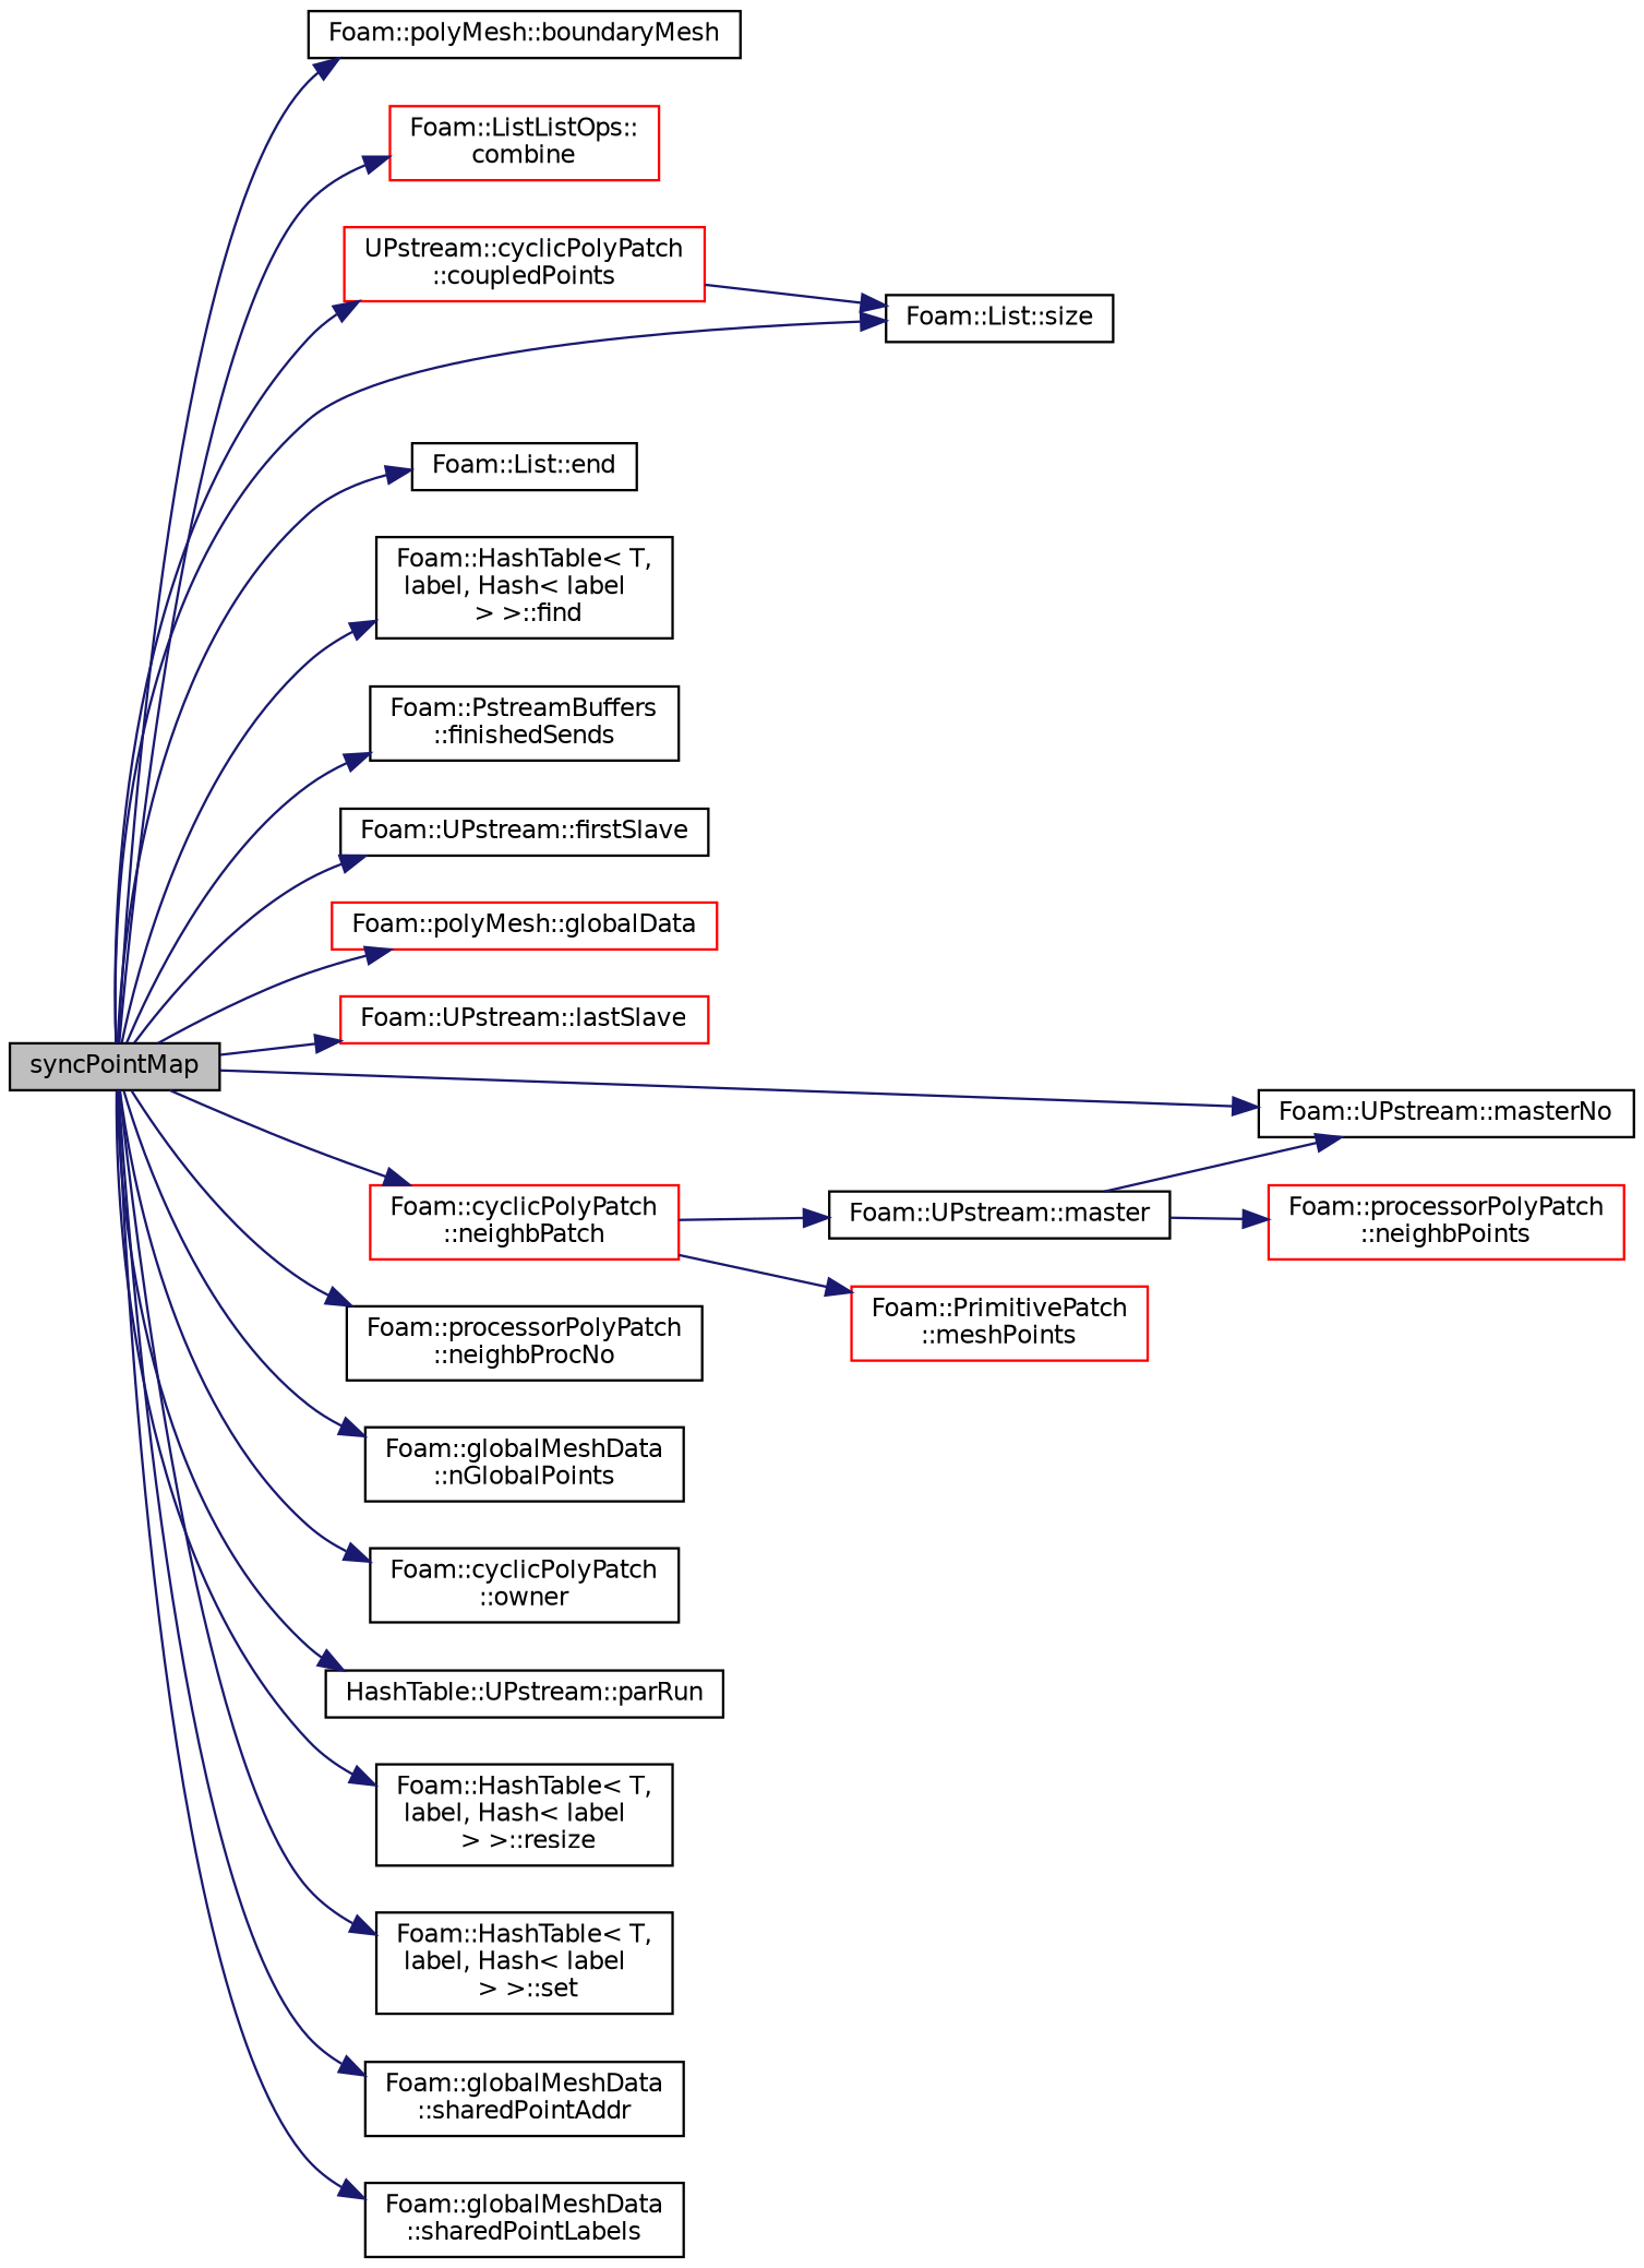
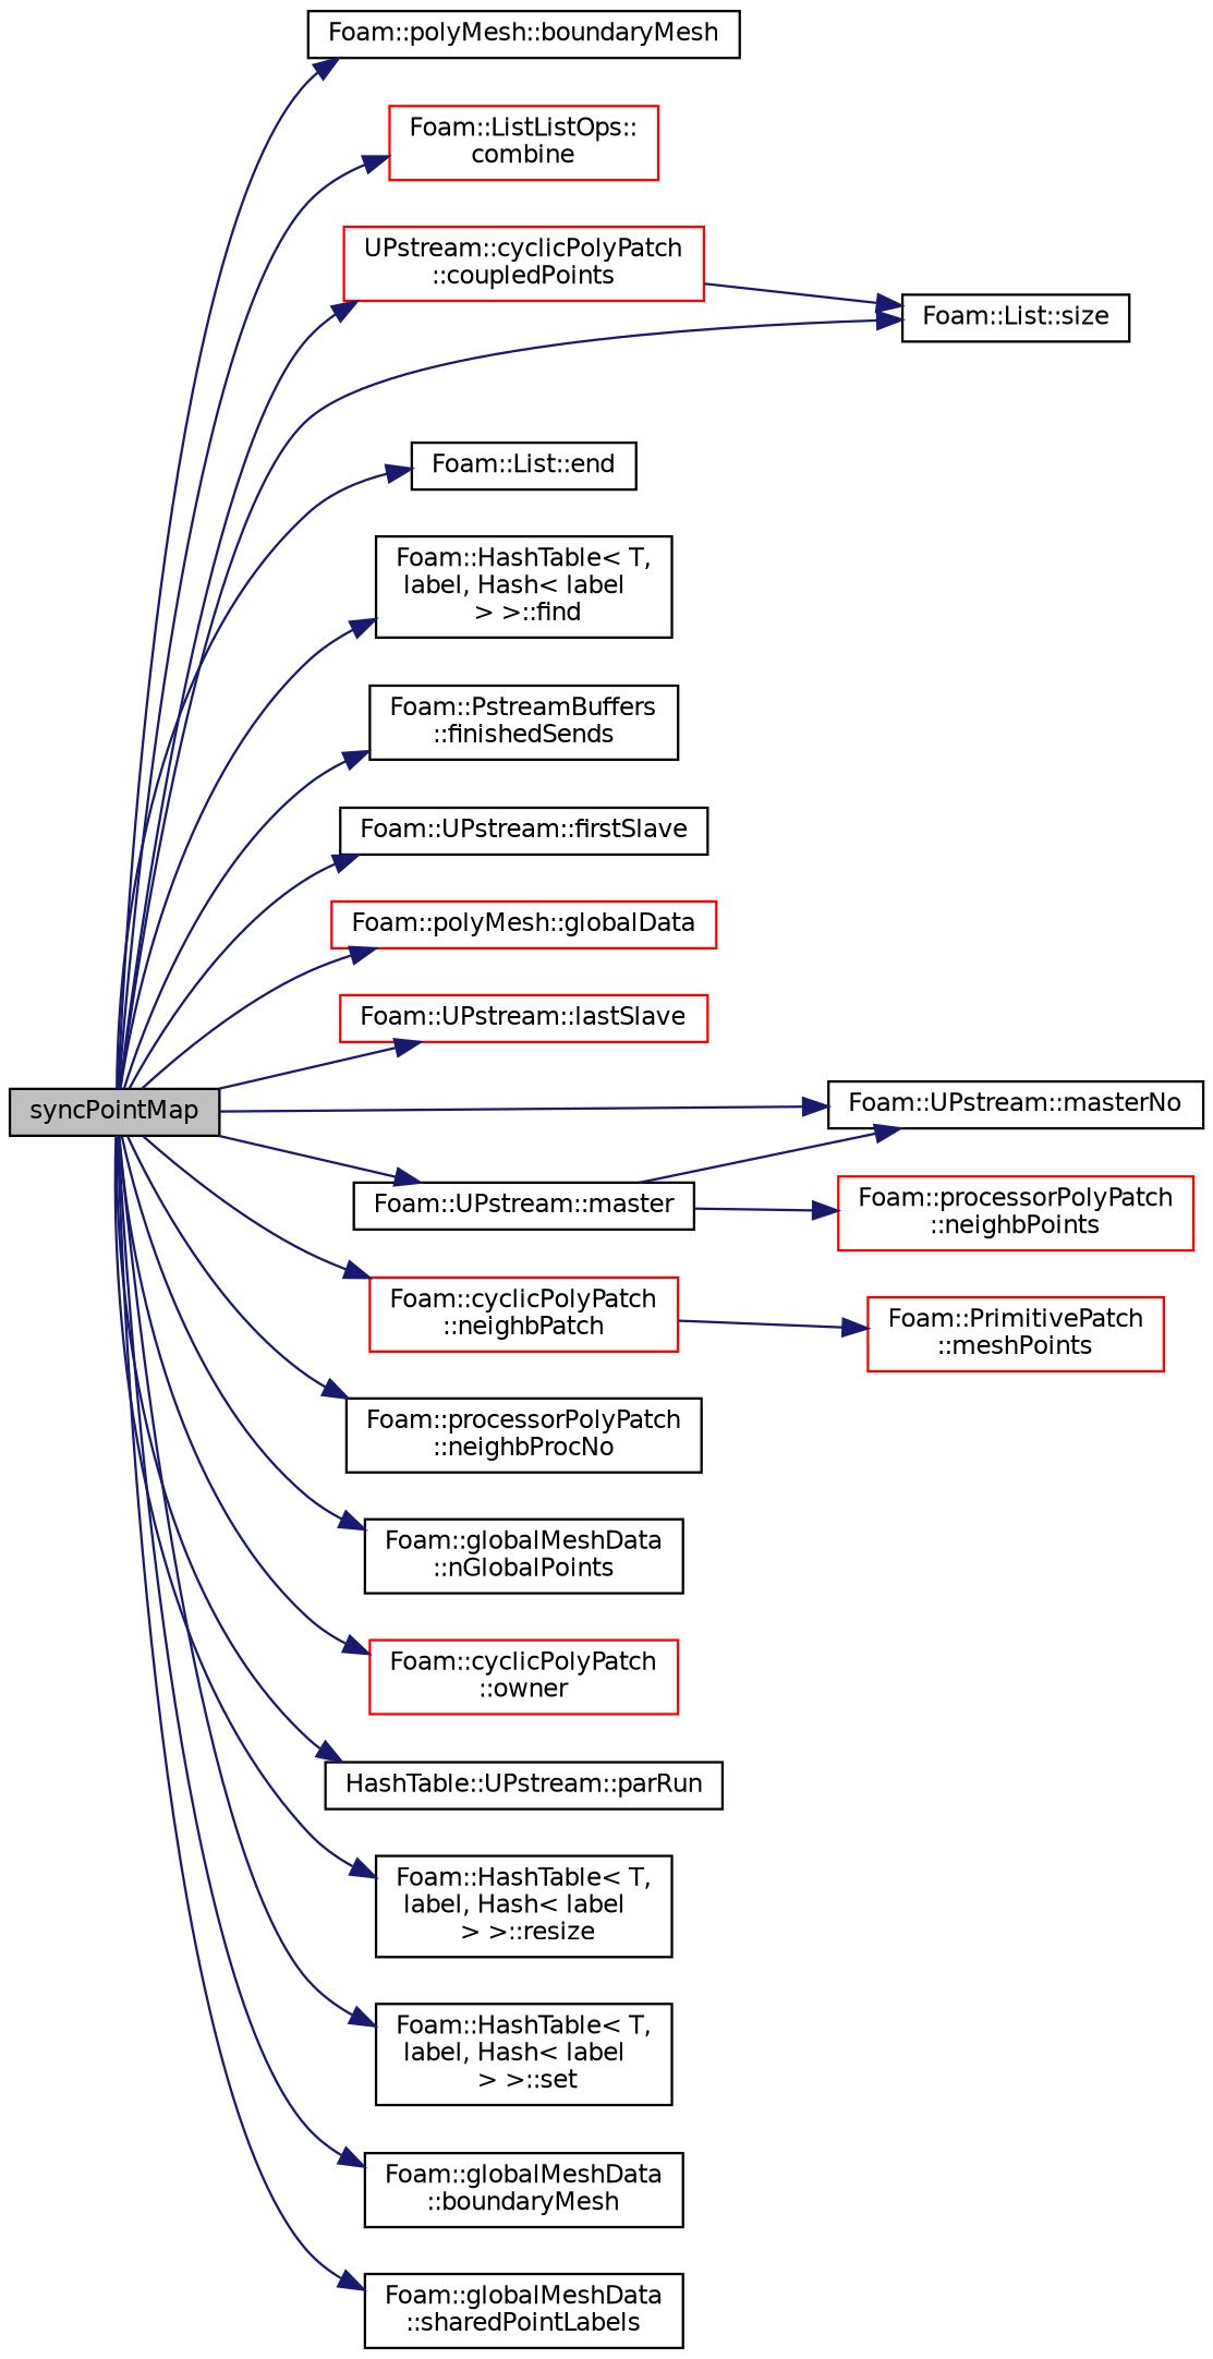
  digraph {
    rankdir=LR
    node [color=black fontname=Helvetica fontsize=10 shape=record]
    edge [color=midnightblue fontname=Helvetica fontsize=10 labelfontname=Helvetica labelfontsize=10 style=solid]
    n1 [fillcolor=grey75 fontcolor=black height=0.2 label=syncPointMap style=filled width=0.4]
    n2 [height=0.2 label="Foam::polyMesh::boundaryMesh" width=0.4]
    n3 [color=red height=0.2 label="Foam::ListListOps::\lcombine" width=0.4]
    n4 [color=red height=0.2 label="UPstream::cyclicPolyPatch\l::coupledPoints" width=0.4]
    n5 [height=0.2 label="Foam::List::size" width=0.4]
    n6 [height=0.2 label="Foam::List::end" width=0.4]
    n7 [height=0.2 label="Foam::HashTable\< T,\l label, Hash\< label\l \> \>::find" width=0.4]
    n8 [height=0.2 label="Foam::PstreamBuffers\l::finishedSends" width=0.4]
    n9 [height=0.2 label="Foam::UPstream::firstSlave" width=0.4]
    n10 [color=red height=0.2 label="Foam::polyMesh::globalData" width=0.4]
    n11 [color=red height=0.2 label="Foam::UPstream::lastSlave" width=0.4]
    n12 [height=0.2 label="Foam::UPstream::master" width=0.4]
    n13 [height=0.2 label="Foam::UPstream::masterNo" width=0.4]
    n14 [color=red height=0.2 label="Foam::cyclicPolyPatch\l::neighbPatch" width=0.4]
    n15 [height=0.2 label="Foam::processorPolyPatch\l::neighbProcNo" width=0.4]
    n16 [height=0.2 label="Foam::globalMeshData\l::nGlobalPoints" width=0.4]
-   n17 [height=0.2 label="Foam::cyclicPolyPatch\l::owner" width=0.4]
+   n17 [color=red height=0.2 label="Foam::cyclicPolyPatch\l::owner" width=0.4]
    n18 [height=0.2 label="HashTable::UPstream::parRun" width=0.4]
    n19 [height=0.2 label="Foam::HashTable\< T,\l label, Hash\< label\l \> \>::resize" width=0.4]
    n20 [height=0.2 label="Foam::HashTable\< T,\l label, Hash\< label\l \> \>::set" width=0.4]
-   n21 [height=0.2 label="Foam::globalMeshData\l::sharedPointAddr" width=0.4]
+   n21 [height=0.2 label="Foam::globalMeshData\l::boundaryMesh" width=0.4]
    n22 [height=0.2 label="Foam::globalMeshData\l::sharedPointLabels" width=0.4]
    n23 [color=red height=0.2 label="Foam::processorPolyPatch\l::neighbPoints" width=0.4]
    n24 [color=red height=0.2 label="Foam::PrimitivePatch\l::meshPoints" width=0.4]
    n1 -> n2
    n1 -> n3
    n1 -> n4
    n1 -> n5
    n1 -> n6
    n1 -> n7
    n1 -> n8
    n1 -> n9
    n1 -> n10
    n1 -> n11
-   n14 -> n12
+   n1 -> n12
    n1 -> n13
    n1 -> n14
    n1 -> n15
    n1 -> n16
    n1 -> n17
    n1 -> n18
    n1 -> n19
    n1 -> n20
    n1 -> n21
    n1 -> n22
    n4 -> n5
    n12 -> n13
    n12 -> n23
    n14 -> n24
  }
